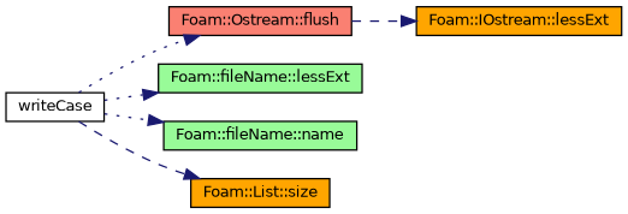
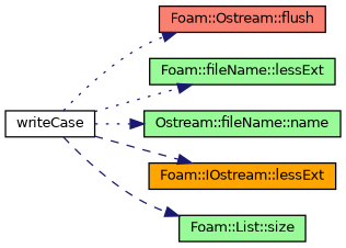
  digraph {
    rankdir=LR
    node [color=black fillcolor=palegreen fontname=Helvetica fontsize=10 shape=record style=filled]
    edge [color=midnightblue fontname=Helvetica fontsize=10 labelfontname=Helvetica labelfontsize=10 style=dotted]
    n1 [fillcolor=white fontcolor=black height=0.2 label=writeCase width=0.4]
    n2 [fillcolor=salmon height=0.2 label="Foam::Ostream::flush" width=0.4]
    n3 [height=0.2 label="Foam::fileName::lessExt" width=0.4]
-   n4 [height=0.2 label="Foam::fileName::name" width=0.4]
+   n4 [height=0.2 label="Ostream::fileName::name" width=0.4]
    n5 [fillcolor=orange height=0.2 label="Foam::IOstream::lessExt" width=0.4]
-   n6 [fillcolor=orange height=0.2 label="Foam::List::size" width=0.4]
+   n6 [height=0.2 label="Foam::List::size" width=0.4]
    n1 -> n2
    n1 -> n3
    n1 -> n4
-   n2 -> n5 [style=dashed]
+   n1 -> n5 [style=dashed]
    n1 -> n6 [style=dashed]
  }
